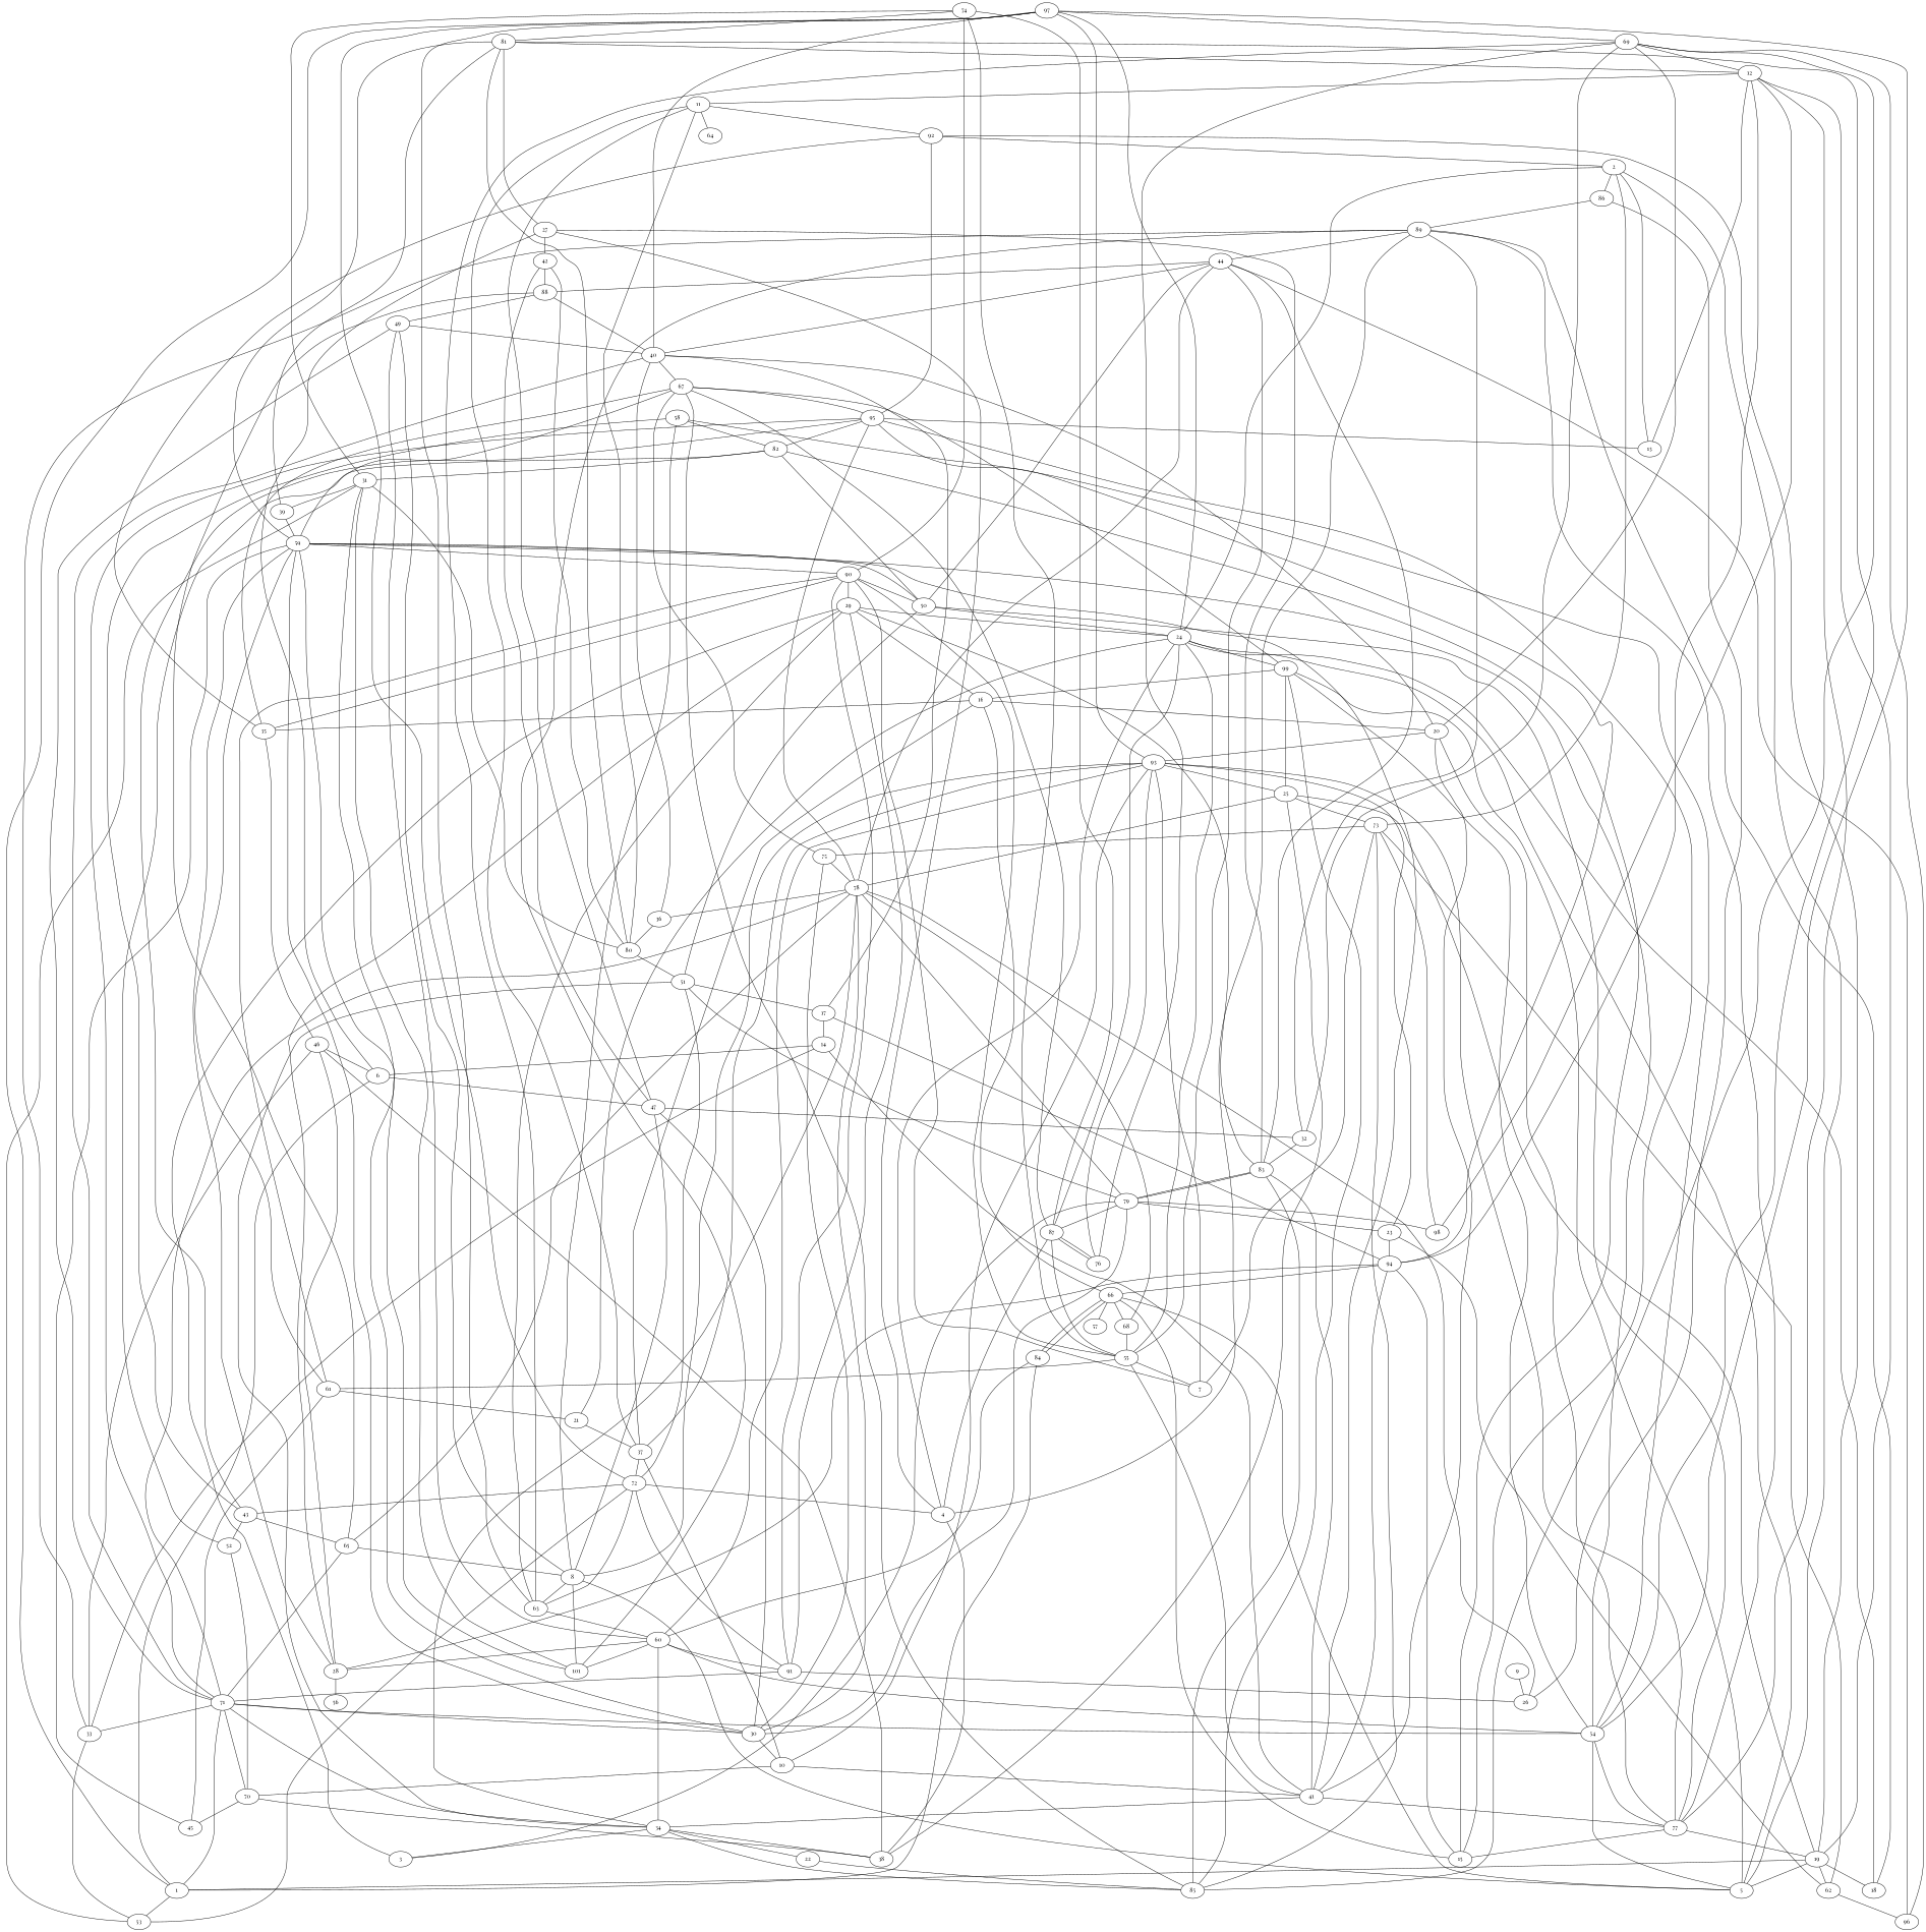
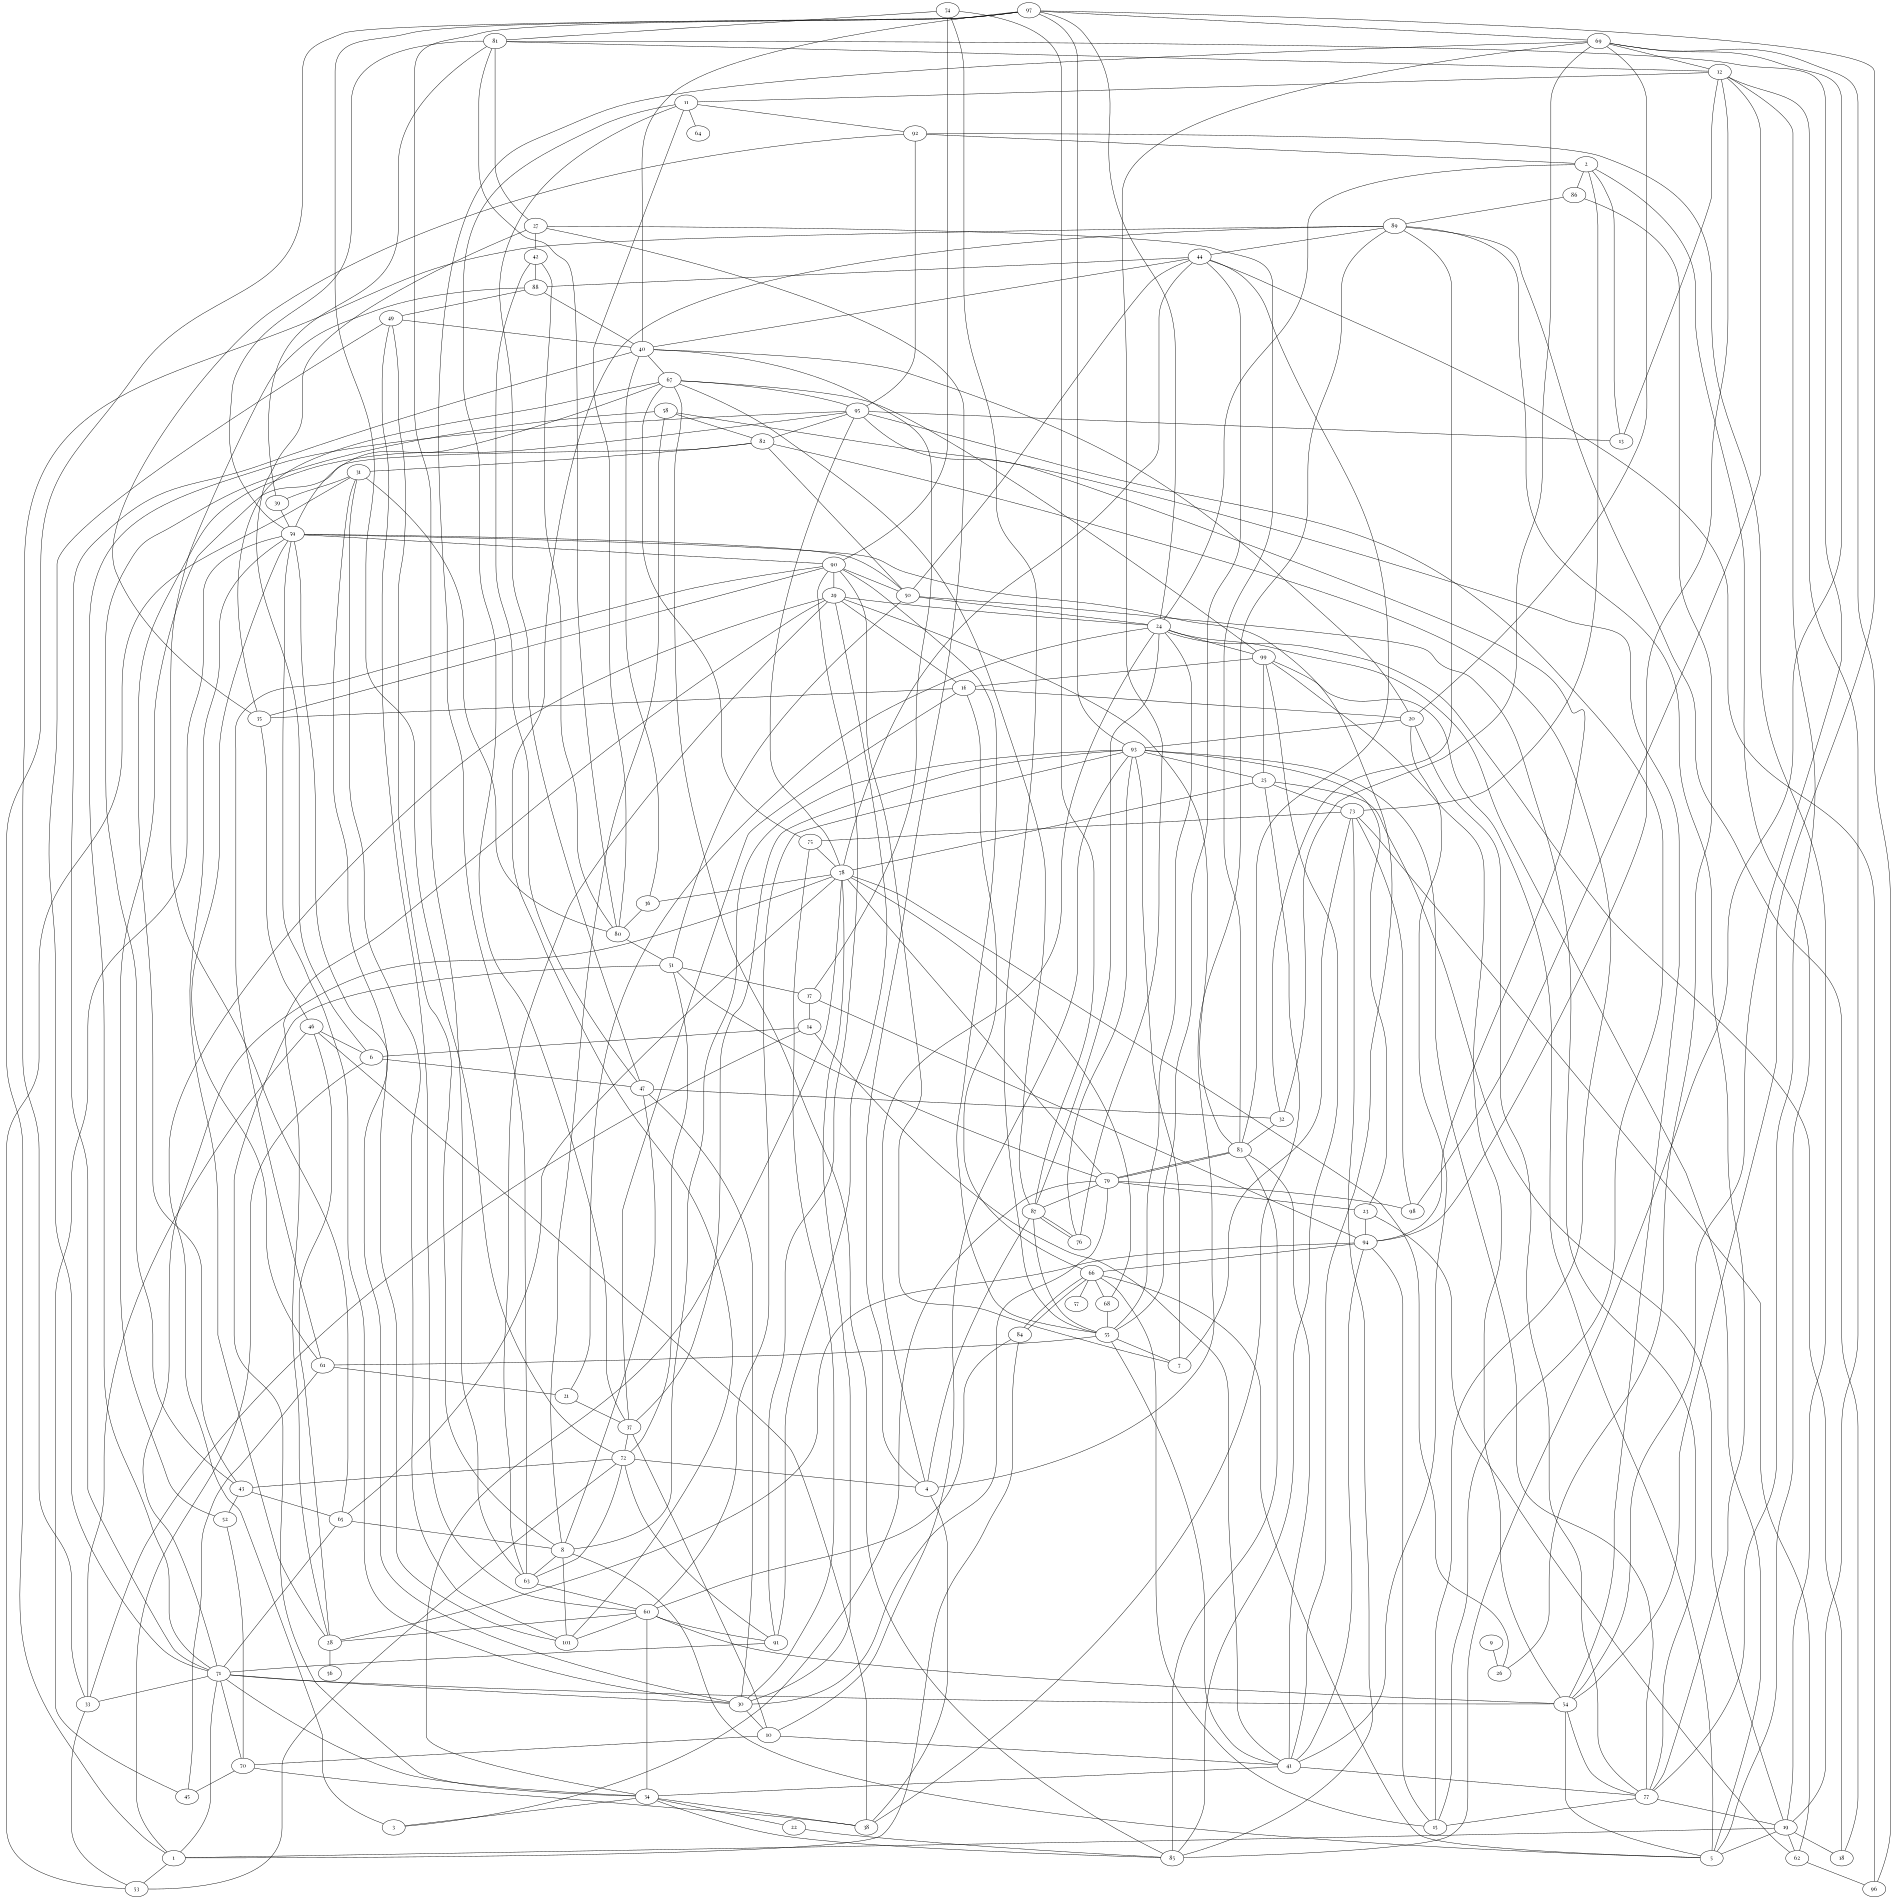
  graph {
    fontname="Playfair Display"
    node [fontname="Playfair Display"]
    edge [fontname="Playfair Display"]
    97
    69
    40
    72
    63
    12
    20
    67
    71
    44
    88
    51
    53
    4
    43
    29
    60
    11
    98
    77
    94
    19
    93
    74
    90
    87
    55
    31
    81
    50
    61
    7
    24
    76
    n35 [label=101]
    39
    92
    2
    95
    59
    82
    16
    83
    28
    21
    99
    85
    86
    37
    35
    75
    22
    80
    64
    17
    1
    6
    30
    34
    78
    54
    49
    33
    47
    70
    38
    45
    10
    3
    36
    5
    15
    13
    8
    14
    79
    23
    73
    62
    41
    32
    25
    68
    46
    56
    66
    18
    84
    57
    91
    26
    89
    52
    42
    96
    58
    65
    27
    9
    97 -- 69
    97 -- 40
    97 -- 72
    97 -- 63
    69 -- 12
    69 -- 20
    40 -- 67
    40 -- 71
    40 -- 44
    40 -- 88
    72 -- 51
    72 -- 53
    72 -- 4
    72 -- 43
    63 -- 69
    63 -- 72
    63 -- 29
    63 -- 60
    12 -- 11
    12 -- 98
    12 -- 77
    12 -- 94
    12 -- 19
    20 -- 40
    20 -- 93
    67 -- 95
    67 -- 59
    67 -- 85
    67 -- 75
    71 -- 95
    71 -- 30
    71 -- 34
    71 -- 78
    71 -- 54
    71 -- 49
    71 -- 33
    44 -- 88
    44 -- 83
    88 -- 49
    51 -- 17
    4 -- 24
    4 -- 38
    43 -- 95
    43 -- 52
    43 -- 65
    29 -- 24
    29 -- 16
    29 -- 83
    29 -- 28
    60 -- 93
    60 -- n35
    60 -- 28
    60 -- 34
    60 -- 54
    60 -- 91
    11 -- 92
    11 -- 64
    98 -- 73
    77 -- 20
    77 -- 19
    77 -- 93
    77 -- 15
    94 -- 95
    94 -- 28
    94 -- 17
    94 -- 66
    19 -- 92
    19 -- 1
    19 -- 5
    19 -- 62
    19 -- 25
    19 -- 18
    93 -- 97
    93 -- 7
    93 -- 37
    93 -- 8
    93 -- 23
    93 -- 25
    74 -- 90
    74 -- 87
    74 -- 55
-   74 -- 31
    74 -- 81
    90 -- 29
    90 -- 50
    90 -- 61
    90 -- 7
    87 -- 67
    87 -- 4
    87 -- 55
    87 -- 24
    87 -- 76
    55 -- 44
    55 -- 90
    55 -- 61
    55 -- 7
    31 -- 53
    31 -- n35
    31 -- 39
    81 -- 12
    81 -- 39
    81 -- 59
    81 -- 80
    81 -- 54
    81 -- 27
    50 -- 44
    50 -- 51
    50 -- 77
    50 -- 24
    50 -- 59
    50 -- 82
    61 -- 21
    24 -- 97
    24 -- 55
    24 -- 2
    24 -- 99
    76 -- 69
    76 -- 93
    76 -- 87
    n35 -- 89
    39 -- 59
    92 -- 2
    92 -- 95
    2 -- 86
    95 -- 82
    95 -- 78
    95 -- 15
    95 -- 13
    59 -- 90
    59 -- 61
    59 -- n35
    59 -- 28
-   59 -- 54
    82 -- 31
    82 -- 52
    16 -- 20
    16 -- 37
    16 -- 35
    83 -- 85
    83 -- 79
    28 -- 56
    21 -- 24
    21 -- 37
    99 -- 67
    99 -- 16
    99 -- 85
    85 -- 69
    86 -- 89
    37 -- 72
    37 -- 11
    37 -- 10
    35 -- 67
    35 -- 90
    35 -- 92
    35 -- 46
    75 -- 78
    22 -- 85
    80 -- 51
    80 -- 11
    80 -- 31
    17 -- 40
    17 -- 14
    1 -- 97
    1 -- 71
    1 -- 53
    1 -- 6
    6 -- 47
    30 -- 31
    30 -- 59
    30 -- 75
    30 -- 78
    30 -- 47
    30 -- 10
    34 -- 51
    34 -- 85
    34 -- 22
    34 -- 38
    34 -- 3
    78 -- 44
    78 -- 34
    78 -- 36
    54 -- 97
    54 -- 77
    54 -- 99
    54 -- 5
    49 -- 40
    49 -- 60
    49 -- 8
    33 -- 53
    33 -- 14
    47 -- 11
    47 -- 32
    70 -- 71
    70 -- 38
    70 -- 45
    45 -- 61
    45 -- 59
    10 -- 93
    10 -- 70
    10 -- 41
    3 -- 29
    36 -- 40
    36 -- 80
    5 -- 24
    5 -- 2
    5 -- 99
    5 -- 66
    15 -- 94
    15 -- 82
    13 -- 12
    13 -- 2
    8 -- 63
    8 -- n35
    8 -- 47
    8 -- 5
    14 -- 6
    14 -- 41
    79 -- 51
    79 -- 98
    79 -- 87
    79 -- 83
    79 -- 30
    79 -- 78
    79 -- 3
    79 -- 23
    23 -- 94
    23 -- 62
    73 -- 7
    73 -- 2
    73 -- 85
    73 -- 75
    73 -- 62
    62 -- 96
    41 -- 20
    41 -- 77
    41 -- 94
    41 -- 55
    41 -- 59
    41 -- 83
    41 -- 34
    32 -- 69
    32 -- 83
    25 -- 99
    25 -- 78
    25 -- 38
    25 -- 73
    68 -- 55
    68 -- 78
    46 -- 28
    46 -- 6
    46 -- 33
    46 -- 38
    66 -- 16
    66 -- 15
    66 -- 68
    66 -- 84
    66 -- 57
    18 -- 24
    18 -- 89
    84 -- 60
    84 -- 1
    84 -- 66
    91 -- 72
    91 -- 71
    91 -- 29
    91 -- 90
-   91 -- 26
    26 -- 86
    26 -- 78
    89 -- 44
    89 -- 4
    89 -- 77
    89 -- 33
    89 -- 32
    52 -- 70
    42 -- 88
    42 -- 80
    42 -- 47
    96 -- 69
    96 -- 44
    58 -- 43
    58 -- 82
    58 -- 54
    58 -- 8
    65 -- 71
    65 -- 88
    65 -- 78
    65 -- 8
    27 -- 4
    27 -- 83
    27 -- 6
    27 -- 42
    9 -- 26
  }
